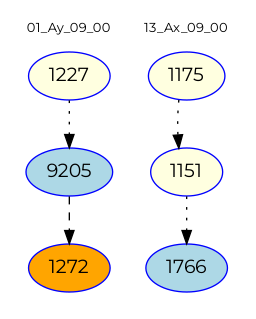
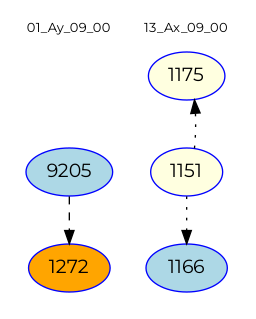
  digraph {
    fontname=Montserrat
    node [color=blue fillcolor=lightyellow fontname=Montserrat style=filled]
    edge [color=black fontname=Montserrat style=dotted]
-   n1 [label=1227]
    n2 [fillcolor=lightblue label=9205]
    n3 [fillcolor=orange label=1272]
    n4 [label=1175]
    n5 [label=1151]
-   n6 [fillcolor=lightblue label=1766]
+   n6 [fillcolor=lightblue label=1166]
    subgraph cluster_1 {
      color=white
      fontsize=10
      label="01_Ay_09_00"
-     n1
      n2
      n3
    }
    subgraph cluster_2 {
      color=white
      fontsize=10
      label="13_Ax_09_00"
      n4
      n5
      n6
    }
-   n1 -> n2
    n2 -> n3 [style=dashed]
-   n4 -> n5
+   n5 -> n4
    n5 -> n6
  }
